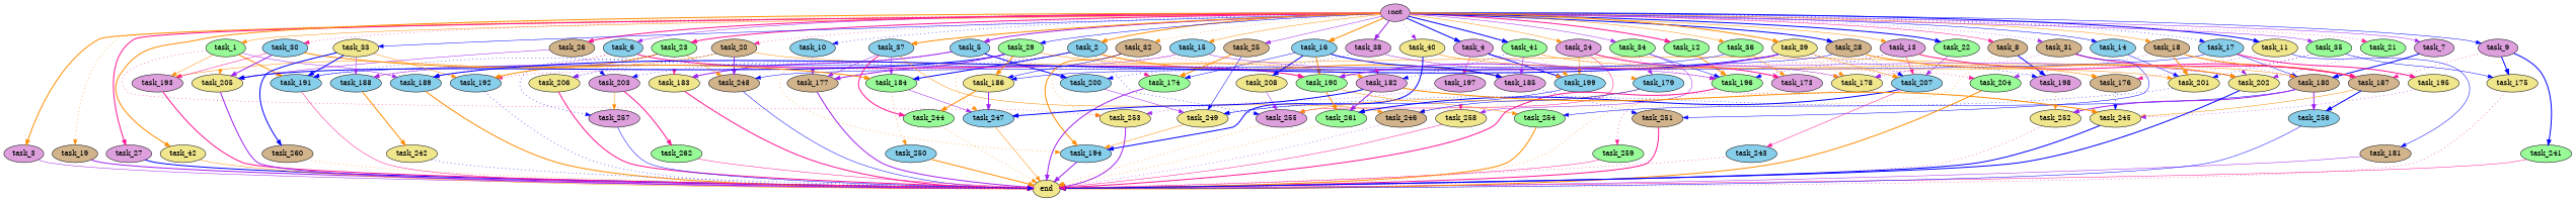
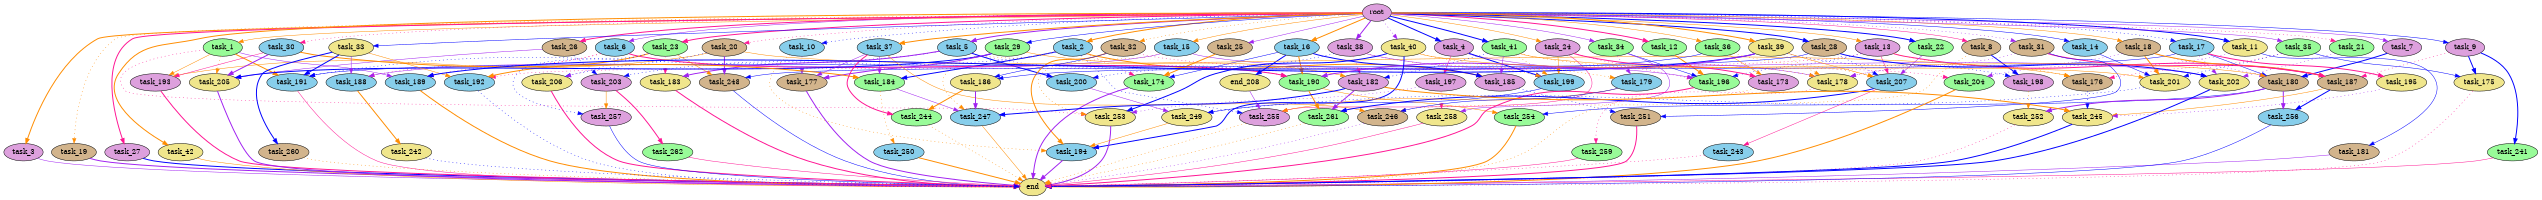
  digraph {
    node [fillcolor=skyblue style=filled]
    edge [color=darkorange style=bold]
    root [fillcolor=plum]
    task_1 [fillcolor=palegreen]
    task_2
    task_3 [fillcolor=plum]
    task_4 [fillcolor=plum]
    task_5
    task_6
    task_7 [fillcolor=plum]
    task_8 [fillcolor=tan]
    task_9 [fillcolor=plum]
    task_10
    task_11 [fillcolor=khaki]
    task_12 [fillcolor=palegreen]
    task_13 [fillcolor=plum]
    task_14
    task_15
    task_16
    task_17
    task_18 [fillcolor=tan]
    task_19 [fillcolor=tan]
    task_20 [fillcolor=tan]
    task_21 [fillcolor=palegreen]
    task_22 [fillcolor=palegreen]
    task_23 [fillcolor=palegreen]
    task_24 [fillcolor=plum]
    task_25 [fillcolor=tan]
    task_26 [fillcolor=tan]
    task_27 [fillcolor=plum]
    task_28 [fillcolor=tan]
    task_29 [fillcolor=palegreen]
    task_30
    task_31 [fillcolor=tan]
    task_32 [fillcolor=tan]
    task_33 [fillcolor=khaki]
    task_34 [fillcolor=palegreen]
    task_35 [fillcolor=palegreen]
    task_36 [fillcolor=palegreen]
    task_37
    task_38 [fillcolor=plum]
    task_39 [fillcolor=khaki]
    task_40 [fillcolor=khaki]
    task_41 [fillcolor=palegreen]
    task_42 [fillcolor=khaki]
    task_189
    task_191
    task_193 [fillcolor=plum]
    task_205 [fillcolor=khaki]
    task_253 [fillcolor=khaki]
    task_174 [fillcolor=palegreen]
    task_184 [fillcolor=palegreen]
    task_185 [fillcolor=plum]
    task_203 [fillcolor=plum]
    task_247
    task_255 [fillcolor=plum]
    end [fillcolor=khaki]
    task_178 [fillcolor=khaki]
    task_197 [fillcolor=plum]
    task_199
    task_183 [fillcolor=khaki]
    task_190 [fillcolor=palegreen]
    task_200
    task_188
    task_180 [fillcolor=tan]
    task_198 [fillcolor=plum]
    task_246 [fillcolor=tan]
    task_175 [fillcolor=khaki]
    task_187 [fillcolor=tan]
    task_241 [fillcolor=palegreen]
    task_177 [fillcolor=tan]
    task_194
    task_181 [fillcolor=tan]
    task_204 [fillcolor=palegreen]
    task_196 [fillcolor=palegreen]
    task_176 [fillcolor=tan]
    task_192
    task_207
    task_201 [fillcolor=khaki]
    task_202 [fillcolor=khaki]
-   task_208 [fillcolor=khaki]
+   task_208 [fillcolor=khaki label=end_208]
    task_195 [fillcolor=khaki]
    task_248 [fillcolor=tan]
    task_206 [fillcolor=khaki]
    task_257 [fillcolor=plum]
    task_173 [fillcolor=plum]
    task_249 [fillcolor=khaki]
    task_182 [fillcolor=plum]
    task_186 [fillcolor=khaki]
    task_251 [fillcolor=tan]
    task_260 [fillcolor=tan]
    task_179
    task_258 [fillcolor=khaki]
    task_244 [fillcolor=palegreen]
    task_250
    task_262 [fillcolor=palegreen]
    task_259 [fillcolor=palegreen]
    task_254 [fillcolor=palegreen]
    task_261 [fillcolor=palegreen]
    task_242 [fillcolor=khaki]
    task_252 [fillcolor=khaki]
    task_256
    task_245 [fillcolor=khaki]
    task_243
    root -> task_1 [style=solid]
    root -> task_2
    root -> task_3
    root -> task_4 [color=blue]
    root -> task_5 [color=purple]
    root -> task_6 [color=purple style=solid]
    root -> task_7 [color=purple style=solid]
    root -> task_8 [color=deeppink style=solid]
    root -> task_9 [color=blue style=solid]
    root -> task_10 [color=blue style=dotted]
    root -> task_11 [color=blue]
    root -> task_12 [color=deeppink]
    root -> task_13 [style=solid]
    root -> task_14 [color=blue style=solid]
    root -> task_15 [style=solid]
    root -> task_16
    root -> task_17 [color=blue style=dotted]
    root -> task_18 [style=solid]
    root -> task_19 [style=dotted]
    root -> task_20 [color=deeppink style=dotted]
    root -> task_21 [color=deeppink style=dotted]
    root -> task_22 [color=blue]
    root -> task_23 [color=deeppink]
    root -> task_24 [style=solid]
    root -> task_25 [color=purple style=solid]
    root -> task_26 [color=deeppink]
    root -> task_27 [color=deeppink]
    root -> task_28 [color=blue]
    root -> task_29 [color=blue style=solid]
    root -> task_30 [color=deeppink style=dotted]
    root -> task_31 [color=purple style=dotted]
    root -> task_32 [style=dotted]
    root -> task_33 [color=blue style=solid]
    root -> task_34 [color=purple style=solid]
    root -> task_35 [color=purple style=solid]
    root -> task_36 [style=solid]
    root -> task_37
    root -> task_38 [color=purple]
    root -> task_39
    root -> task_40 [color=purple style=dotted]
    root -> task_41 [color=blue]
    root -> task_42
    task_1 -> task_189 [color=purple style=solid]
    task_1 -> task_191
    task_1 -> task_193 [style=solid]
    task_1 -> task_205 [style=dotted]
    task_1 -> task_253 [color=deeppink style=dotted]
    task_2 -> task_174 [color=deeppink style=dotted]
    task_2 -> task_184 [color=blue]
    task_2 -> task_185
    task_2 -> task_203 [color=blue style=dotted]
    task_2 -> task_247 [style=dotted]
    task_2 -> task_255 [color=blue style=dotted]
    task_3 -> end [color=purple style=solid]
    task_4 -> task_178 [color=purple style=solid]
    task_4 -> task_197 [color=deeppink style=solid]
    task_4 -> task_199 [color=blue]
    task_5 -> task_191 [color=blue style=dotted]
    task_5 -> task_183 [color=purple]
    task_5 -> task_190 [color=purple style=dotted]
    task_5 -> task_200 [color=blue]
    task_6 -> task_189 [color=deeppink style=dotted]
    task_6 -> task_190 [color=deeppink]
    task_6 -> task_188 [color=deeppink style=dotted]
    task_7 -> task_180 [color=blue]
    task_8 -> task_198 [color=blue]
    task_8 -> task_246 [style=dotted]
    task_9 -> task_175 [color=blue]
    task_9 -> task_187 [color=deeppink style=dotted]
    task_9 -> task_241 [color=blue]
    task_10 -> task_177 [color=purple style=dotted]
    task_10 -> task_194 [style=dotted]
    task_11 -> task_181 [color=blue style=solid]
    task_11 -> task_204 [color=purple style=dotted]
    task_12 -> task_196
    task_13 -> task_187 [color=deeppink]
    task_13 -> task_196 [color=blue style=dotted]
    task_13 -> task_176 [style=dotted]
    task_13 -> task_192 [color=deeppink style=dotted]
    task_13 -> task_207 [color=deeppink style=solid]
    task_14 -> task_201 [color=blue style=solid]
    task_15 -> task_253 [style=dotted]
    task_15 -> task_188 [color=purple style=solid]
    task_15 -> task_202 [color=purple style=solid]
    task_16 -> task_174 [color=blue style=solid]
    task_16 -> task_185 [color=blue]
    task_16 -> task_190
    task_16 -> task_208 [color=blue]
    task_17 -> task_180 [color=blue style=solid]
    task_17 -> task_202 [color=purple style=dotted]
    task_17 -> task_195 [color=deeppink]
    task_17 -> task_248 [color=blue style=solid]
    task_18 -> task_178 [color=purple style=dotted]
    task_18 -> task_180 [color=purple style=dotted]
    task_18 -> task_187
    task_18 -> task_201
    task_19 -> end [color=purple]
    task_20 -> task_193 [style=solid]
    task_20 -> task_176 [style=solid]
    task_20 -> task_248 [color=purple]
    task_20 -> task_206 [color=blue style=dotted]
    task_21 -> task_202 [color=purple style=dotted]
    task_22 -> task_207 [color=purple style=solid]
    task_23 -> task_183 [color=deeppink style=dotted]
    task_23 -> task_192
    task_23 -> task_248 [style=solid]
    task_23 -> task_206 [color=purple style=dotted]
    task_23 -> task_257 [color=blue style=dotted]
    task_24 -> task_255 [color=deeppink style=solid]
    task_24 -> task_199 [style=solid]
    task_24 -> task_196 [color=deeppink style=dotted]
    task_24 -> task_173 [color=deeppink]
    task_25 -> task_174
-   task_25 -> task_249 [color=blue style=solid]
    task_26 -> task_205 [color=purple style=solid]
    task_26 -> task_203 [color=blue style=dotted]
    task_27 -> end [color=blue]
    task_28 -> task_191 [color=blue style=solid]
    task_28 -> task_207 [color=blue style=dotted]
-   task_28 -> task_202
+   task_28 -> task_202 [color=blue]
    task_29 -> task_205 [color=blue]
    task_29 -> task_177 [color=purple]
    task_29 -> task_182 [style=solid]
-   task_29 -> task_186
    task_30 -> task_193 [color=deeppink style=solid]
    task_30 -> task_205 [color=purple]
    task_30 -> task_184
    task_31 -> task_178 [color=purple style=dotted]
    task_31 -> task_187 [color=deeppink]
    task_31 -> task_251 [color=blue style=solid]
    task_32 -> task_194
    task_32 -> task_204 [color=deeppink style=dotted]
    task_32 -> task_186 [color=blue style=solid]
    task_33 -> task_191 [color=blue]
    task_33 -> task_188 [color=purple style=solid]
    task_33 -> task_192 [style=solid]
    task_33 -> task_260 [color=blue]
    task_34 -> task_196 [color=blue style=solid]
    task_34 -> task_179 [color=purple style=dotted]
    task_34 -> task_258 [color=purple style=solid]
    task_35 -> task_175 [color=blue style=solid]
    task_35 -> task_176 [color=deeppink style=dotted]
    task_35 -> task_201 [color=blue style=dotted]
    task_36 -> task_207 [style=dotted]
    task_36 -> task_173 [style=solid]
    task_36 -> task_186 [color=blue style=solid]
    task_37 -> task_184 [color=purple style=solid]
    task_37 -> task_246 [style=solid]
    task_37 -> task_177 [color=purple style=solid]
    task_37 -> task_244 [color=deeppink]
    task_38 -> task_199 [style=dotted]
    task_38 -> task_200 [color=blue style=dotted]
    task_38 -> task_196 [color=purple style=solid]
    task_38 -> task_182 [color=deeppink style=dotted]
    task_39 -> task_189 [color=blue]
    task_39 -> task_178 [style=dotted]
    task_39 -> task_190 [color=purple]
    task_39 -> task_198 [color=blue style=dotted]
    task_39 -> task_207 [style=solid]
+   task_40 -> task_253 [color=blue]
    task_40 -> task_180 [style=solid]
    task_40 -> task_194 [color=blue]
    task_40 -> task_179 [style=dotted]
    task_41 -> task_185 [color=purple style=solid]
    task_41 -> task_178 [style=dotted]
    task_41 -> task_199 [style=dotted]
    task_41 -> task_201 [style=solid]
    task_41 -> task_182 [color=blue style=dotted]
    task_42 -> end [style=solid]
    task_189 -> end
    task_191 -> end [color=deeppink style=solid]
    task_193 -> end [color=deeppink]
    task_205 -> end [color=purple]
    task_253 -> end [color=purple]
    task_174 -> end [color=purple]
    task_184 -> task_247 [color=purple style=solid]
    task_184 -> task_250 [style=dotted]
    task_185 -> task_251 [color=blue style=dotted]
    task_203 -> task_257 [style=solid]
    task_203 -> task_262 [color=deeppink]
    task_247 -> end [style=solid]
    task_255 -> end [style=dotted]
    task_178 -> task_259 [color=deeppink style=dotted]
    task_197 -> task_253 [color=purple style=dotted]
    task_197 -> task_258 [color=deeppink style=dotted]
    task_199 -> task_249 [color=blue style=solid]
    task_183 -> end [color=deeppink]
    task_190 -> task_254 [style=solid]
    task_190 -> task_261
    task_200 -> task_249 [color=purple style=solid]
    task_188 -> task_242
    task_180 -> task_254 [color=blue style=solid]
    task_180 -> task_252 [color=purple]
    task_180 -> task_256 [color=purple]
    task_198 -> task_252 [style=dotted]
    task_246 -> end [color=purple style=dotted]
    task_175 -> end [color=deeppink style=dotted]
    task_187 -> task_256 [color=blue]
    task_187 -> task_245 [style=solid]
    task_241 -> end [color=deeppink style=solid]
    task_177 -> end [color=purple]
    task_194 -> end [color=purple]
    task_181 -> end [color=purple style=solid]
    task_204 -> end
    task_196 -> end [color=deeppink]
    task_176 -> task_245 [color=blue style=dotted]
    task_192 -> end [color=blue style=dotted]
    task_207 -> task_261 [color=blue]
    task_207 -> task_243 [color=deeppink style=solid]
    task_201 -> task_249 [color=blue style=dotted]
    task_202 -> end [color=blue]
    task_208 -> task_255 [color=purple style=solid]
    task_195 -> task_245 [color=purple style=dotted]
    task_248 -> end [color=blue style=solid]
    task_206 -> end [color=deeppink]
    task_257 -> end [color=blue style=solid]
    task_173 -> end [style=dotted]
    task_249 -> task_194 [style=solid]
    task_182 -> task_247 [color=blue]
    task_182 -> task_261 [color=purple]
    task_182 -> task_245
    task_186 -> task_247 [color=purple]
    task_186 -> task_244
    task_251 -> end [color=deeppink]
    task_260 -> end [style=dotted]
    task_179 -> task_255 [style=solid]
    task_179 -> task_246 [color=blue style=solid]
    task_258 -> end [color=deeppink style=solid]
    task_244 -> end [style=dotted]
    task_250 -> end
    task_262 -> end [color=deeppink style=solid]
    task_259 -> end [color=deeppink style=solid]
    task_254 -> end
    task_261 -> end [style=dotted]
    task_242 -> end [color=blue style=dotted]
    task_252 -> end [color=deeppink style=dotted]
    task_256 -> end [color=blue style=solid]
    task_245 -> end [color=blue]
    task_243 -> end [color=deeppink style=dotted]
  }
